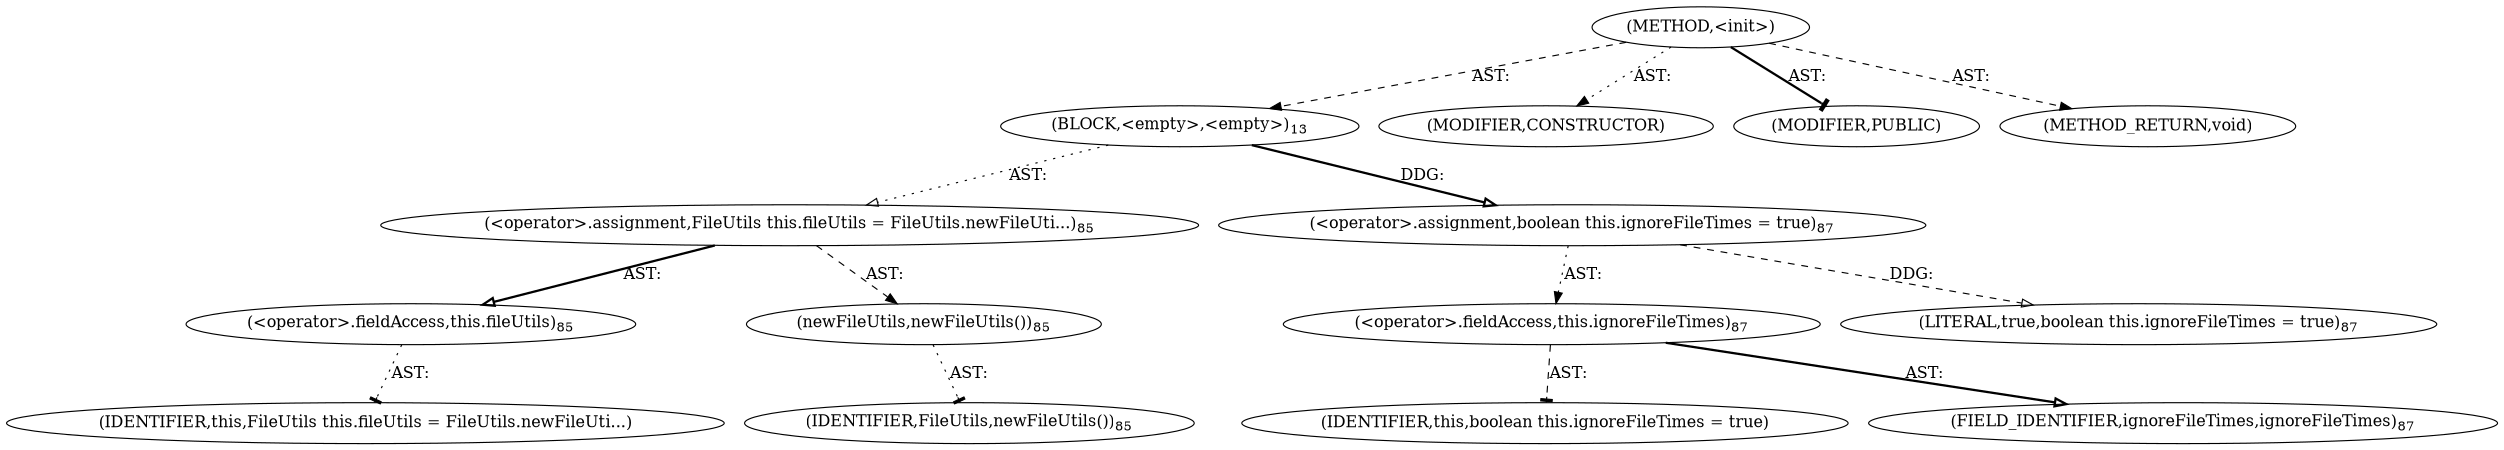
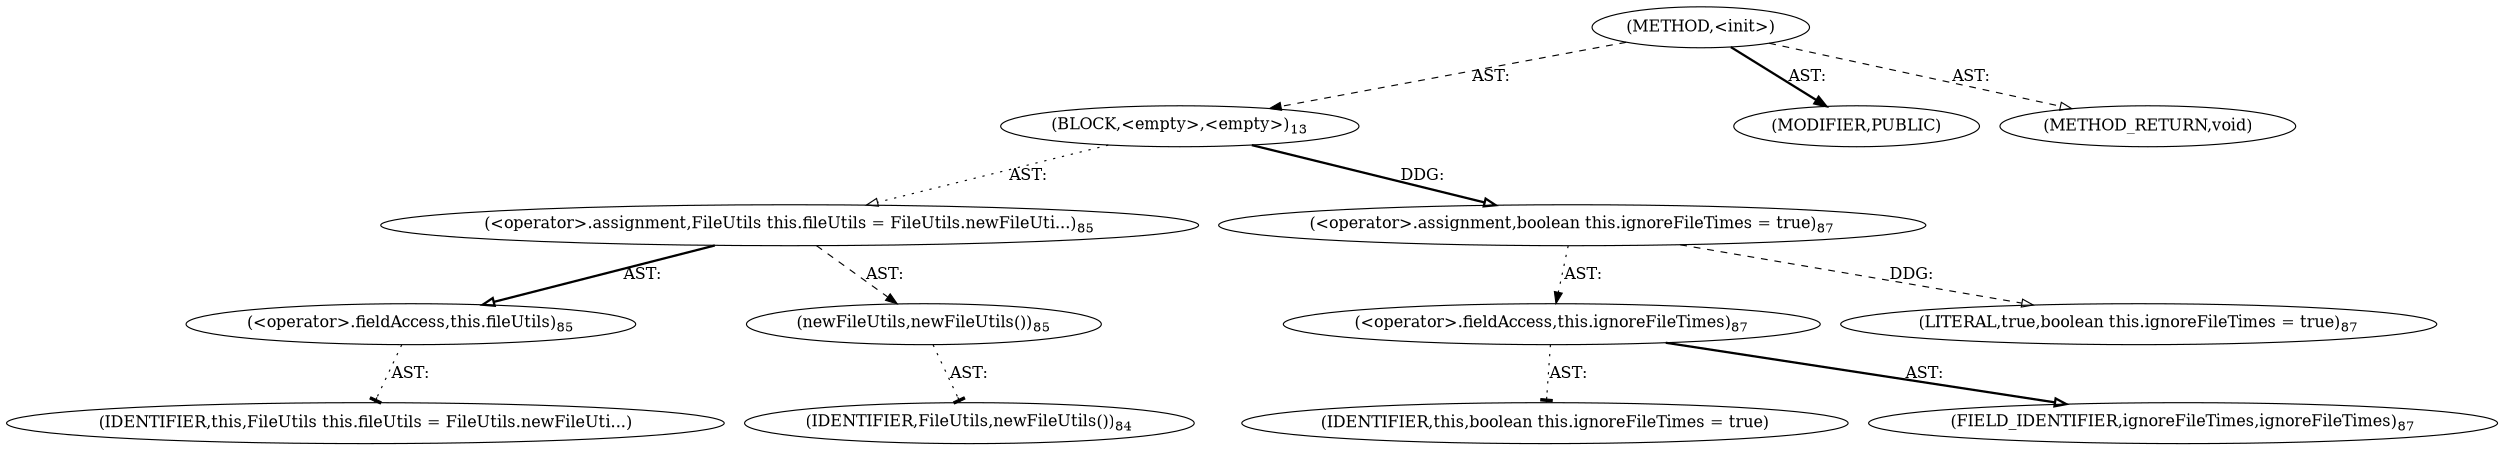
  digraph {
    edge [arrowhead=normal style=dashed]
    n1 [label=<(METHOD,&lt;init&gt;)>]
    n2 [label=<(BLOCK,&lt;empty&gt;,&lt;empty&gt;)<SUB>13</SUB>>]
-   n3 [label=<(MODIFIER,CONSTRUCTOR)>]
    n4 [label=<(MODIFIER,PUBLIC)>]
    n5 [label=<(METHOD_RETURN,void)>]
    n6 [label=<(&lt;operator&gt;.assignment,FileUtils this.fileUtils = FileUtils.newFileUti...)<SUB>85</SUB>>]
    n7 [label=<(&lt;operator&gt;.assignment,boolean this.ignoreFileTimes = true)<SUB>87</SUB>>]
    n8 [label=<(&lt;operator&gt;.fieldAccess,this.fileUtils)<SUB>85</SUB>>]
    n9 [label=<(newFileUtils,newFileUtils())<SUB>85</SUB>>]
    n10 [label=<(&lt;operator&gt;.fieldAccess,this.ignoreFileTimes)<SUB>87</SUB>>]
    n11 [label=<(LITERAL,true,boolean this.ignoreFileTimes = true)<SUB>87</SUB>>]
    n12 [label=<(IDENTIFIER,this,FileUtils this.fileUtils = FileUtils.newFileUti...)>]
-   n13 [label=<(IDENTIFIER,FileUtils,newFileUtils())<SUB>85</SUB>>]
+   n13 [label=<(IDENTIFIER,FileUtils,newFileUtils())<SUB>84</SUB>>]
    n14 [label=<(IDENTIFIER,this,boolean this.ignoreFileTimes = true)>]
    n15 [label=<(FIELD_IDENTIFIER,ignoreFileTimes,ignoreFileTimes)<SUB>87</SUB>>]
    n1 -> n2 [label="AST: "]
-   n1 -> n3 [label="AST: " style=dotted]
-   n1 -> n4 [arrowhead=tee label="AST: " style=bold]
-   n1 -> n5 [label="AST: "]
+   n1 -> n4 [label="AST: " style=bold]
+   n1 -> n5 [arrowhead=onormal label="AST: "]
    n2 -> n6 [arrowhead=onormal label="AST: " style=dotted]
    n2 -> n7 [arrowhead=onormal label="DDG: " style=bold]
    n6 -> n8 [arrowhead=onormal label="AST: " style=bold]
    n6 -> n9 [label="AST: "]
    n7 -> n10 [label="AST: " style=dotted]
    n7 -> n11 [arrowhead=onormal label="DDG: "]
    n8 -> n12 [arrowhead=tee label="AST: " style=dotted]
    n9 -> n13 [arrowhead=tee label="AST: " style=dotted]
-   n10 -> n14 [arrowhead=tee label="AST: "]
+   n10 -> n14 [arrowhead=tee label="AST: " style=dotted]
    n10 -> n15 [arrowhead=onormal label="AST: " style=bold]
  }
